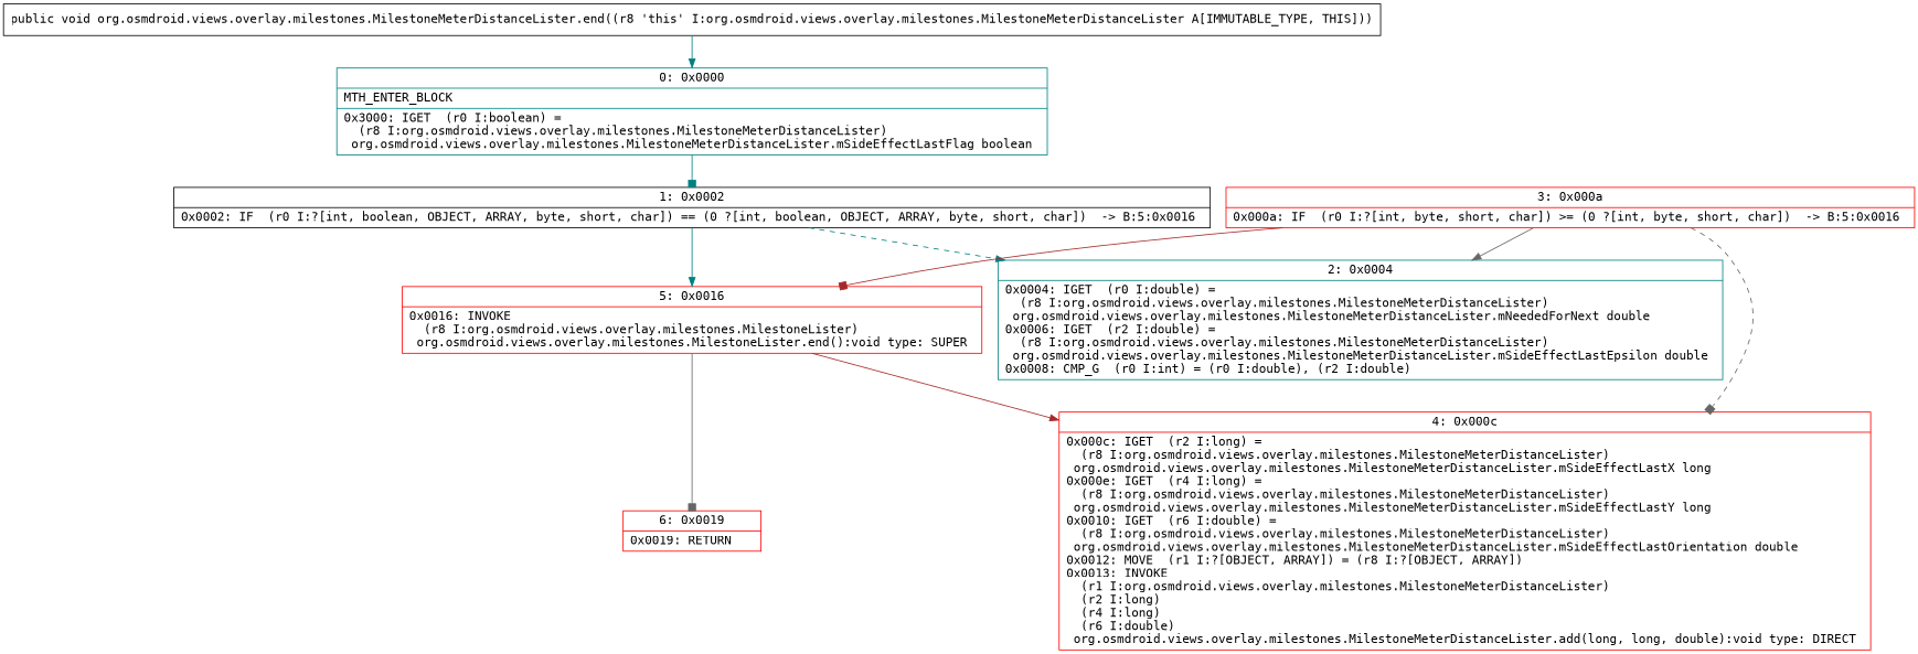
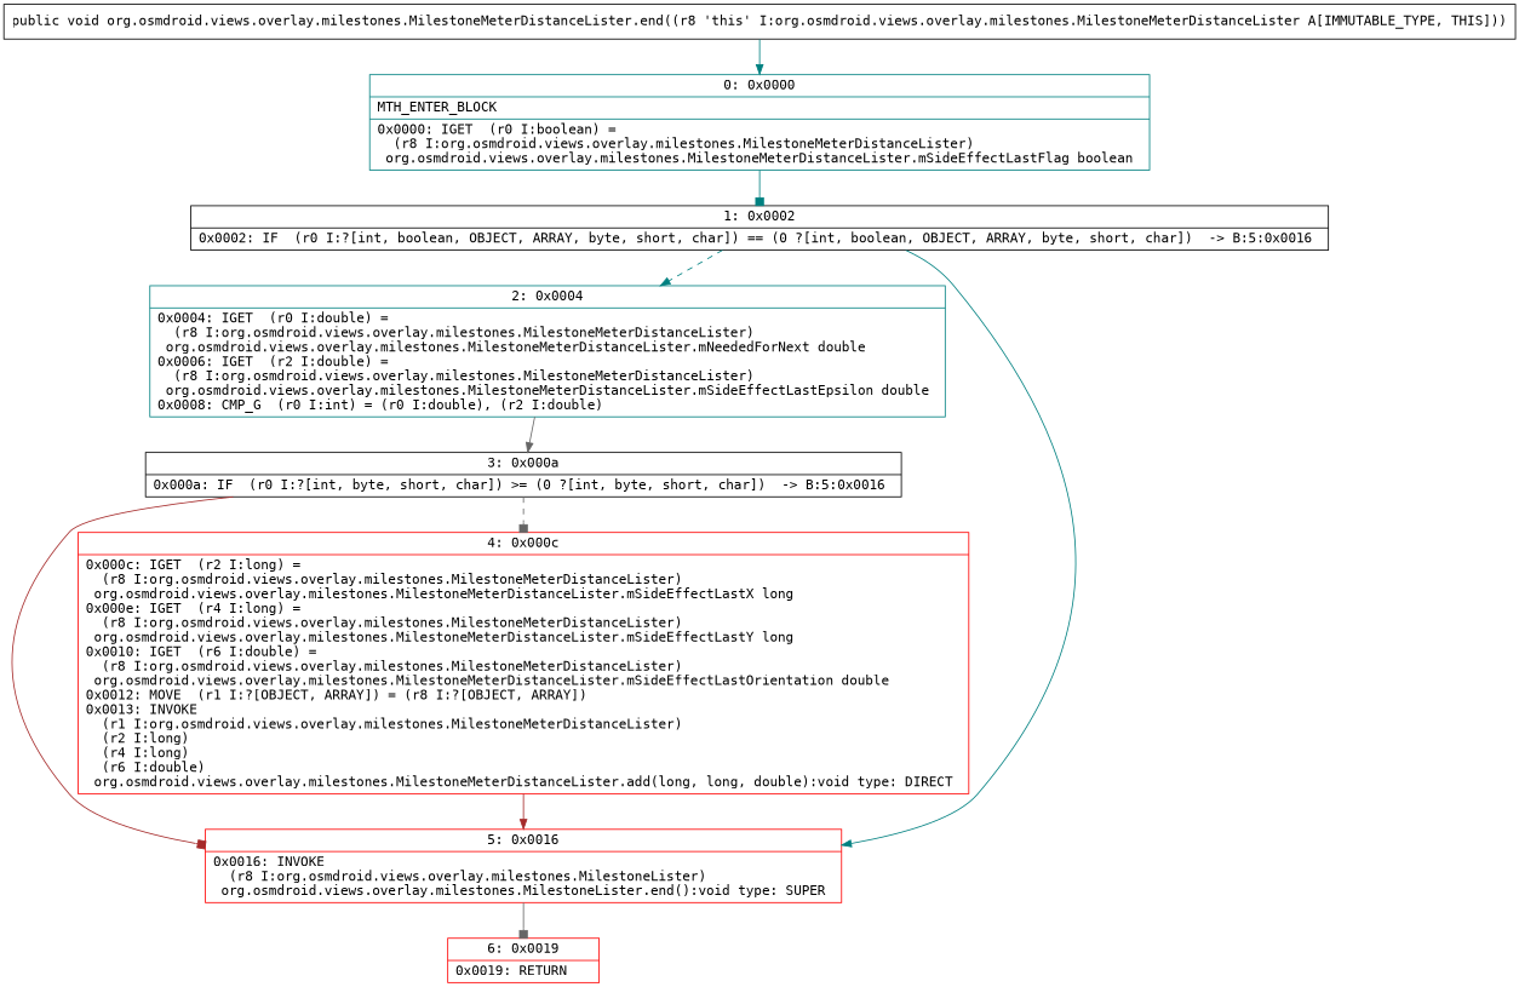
  digraph {
    fontname="DejaVu Sans Mono"
    node [color=red fontname="DejaVu Sans Mono" shape=record]
    edge [arrowhead=normal color=teal fontname="DejaVu Sans Mono"]
-   n1 [color=teal label="{0\:\ 0x0000|MTH_ENTER_BLOCK\l|0x3000: IGET  (r0 I:boolean) = \l  (r8 I:org.osmdroid.views.overlay.milestones.MilestoneMeterDistanceLister)\l org.osmdroid.views.overlay.milestones.MilestoneMeterDistanceLister.mSideEffectLastFlag boolean \l}"]
+   n1 [color=teal label="{0\:\ 0x0000|MTH_ENTER_BLOCK\l|0x0000: IGET  (r0 I:boolean) = \l  (r8 I:org.osmdroid.views.overlay.milestones.MilestoneMeterDistanceLister)\l org.osmdroid.views.overlay.milestones.MilestoneMeterDistanceLister.mSideEffectLastFlag boolean \l}"]
    n2 [color=black label="{1\:\ 0x0002|0x0002: IF  (r0 I:?[int, boolean, OBJECT, ARRAY, byte, short, char]) == (0 ?[int, boolean, OBJECT, ARRAY, byte, short, char])  \-\> B:5:0x0016 \l}"]
    n3 [color=teal label="{2\:\ 0x0004|0x0004: IGET  (r0 I:double) = \l  (r8 I:org.osmdroid.views.overlay.milestones.MilestoneMeterDistanceLister)\l org.osmdroid.views.overlay.milestones.MilestoneMeterDistanceLister.mNeededForNext double \l0x0006: IGET  (r2 I:double) = \l  (r8 I:org.osmdroid.views.overlay.milestones.MilestoneMeterDistanceLister)\l org.osmdroid.views.overlay.milestones.MilestoneMeterDistanceLister.mSideEffectLastEpsilon double \l0x0008: CMP_G  (r0 I:int) = (r0 I:double), (r2 I:double) \l}"]
    n4 [label="{5\:\ 0x0016|0x0016: INVOKE  \l  (r8 I:org.osmdroid.views.overlay.milestones.MilestoneLister)\l org.osmdroid.views.overlay.milestones.MilestoneLister.end():void type: SUPER \l}"]
-   n5 [label="{3\:\ 0x000a|0x000a: IF  (r0 I:?[int, byte, short, char]) \>= (0 ?[int, byte, short, char])  \-\> B:5:0x0016 \l}"]
+   n5 [color=black label="{3\:\ 0x000a|0x000a: IF  (r0 I:?[int, byte, short, char]) \>= (0 ?[int, byte, short, char])  \-\> B:5:0x0016 \l}"]
    n6 [label="{6\:\ 0x0019|0x0019: RETURN   \l}"]
    n7 [label="{4\:\ 0x000c|0x000c: IGET  (r2 I:long) = \l  (r8 I:org.osmdroid.views.overlay.milestones.MilestoneMeterDistanceLister)\l org.osmdroid.views.overlay.milestones.MilestoneMeterDistanceLister.mSideEffectLastX long \l0x000e: IGET  (r4 I:long) = \l  (r8 I:org.osmdroid.views.overlay.milestones.MilestoneMeterDistanceLister)\l org.osmdroid.views.overlay.milestones.MilestoneMeterDistanceLister.mSideEffectLastY long \l0x0010: IGET  (r6 I:double) = \l  (r8 I:org.osmdroid.views.overlay.milestones.MilestoneMeterDistanceLister)\l org.osmdroid.views.overlay.milestones.MilestoneMeterDistanceLister.mSideEffectLastOrientation double \l0x0012: MOVE  (r1 I:?[OBJECT, ARRAY]) = (r8 I:?[OBJECT, ARRAY]) \l0x0013: INVOKE  \l  (r1 I:org.osmdroid.views.overlay.milestones.MilestoneMeterDistanceLister)\l  (r2 I:long)\l  (r4 I:long)\l  (r6 I:double)\l org.osmdroid.views.overlay.milestones.MilestoneMeterDistanceLister.add(long, long, double):void type: DIRECT \l}"]
    n8 [color=black label="{public void org.osmdroid.views.overlay.milestones.MilestoneMeterDistanceLister.end((r8 'this' I:org.osmdroid.views.overlay.milestones.MilestoneMeterDistanceLister A[IMMUTABLE_TYPE, THIS])) }"]
    n1 -> n2 [arrowhead=box]
    n2 -> n3 [style=dashed]
    n2 -> n4
-   n5 -> n3 [color=gray40]
+   n3 -> n5 [color=gray40]
    n4 -> n6 [arrowhead=box color=gray40]
    n5 -> n4 [arrowhead=box color=brown]
    n5 -> n7 [arrowhead=box color=gray40 style=dashed]
-   n4 -> n7 [color=brown]
+   n7 -> n4 [color=brown]
    n8 -> n1
  }
